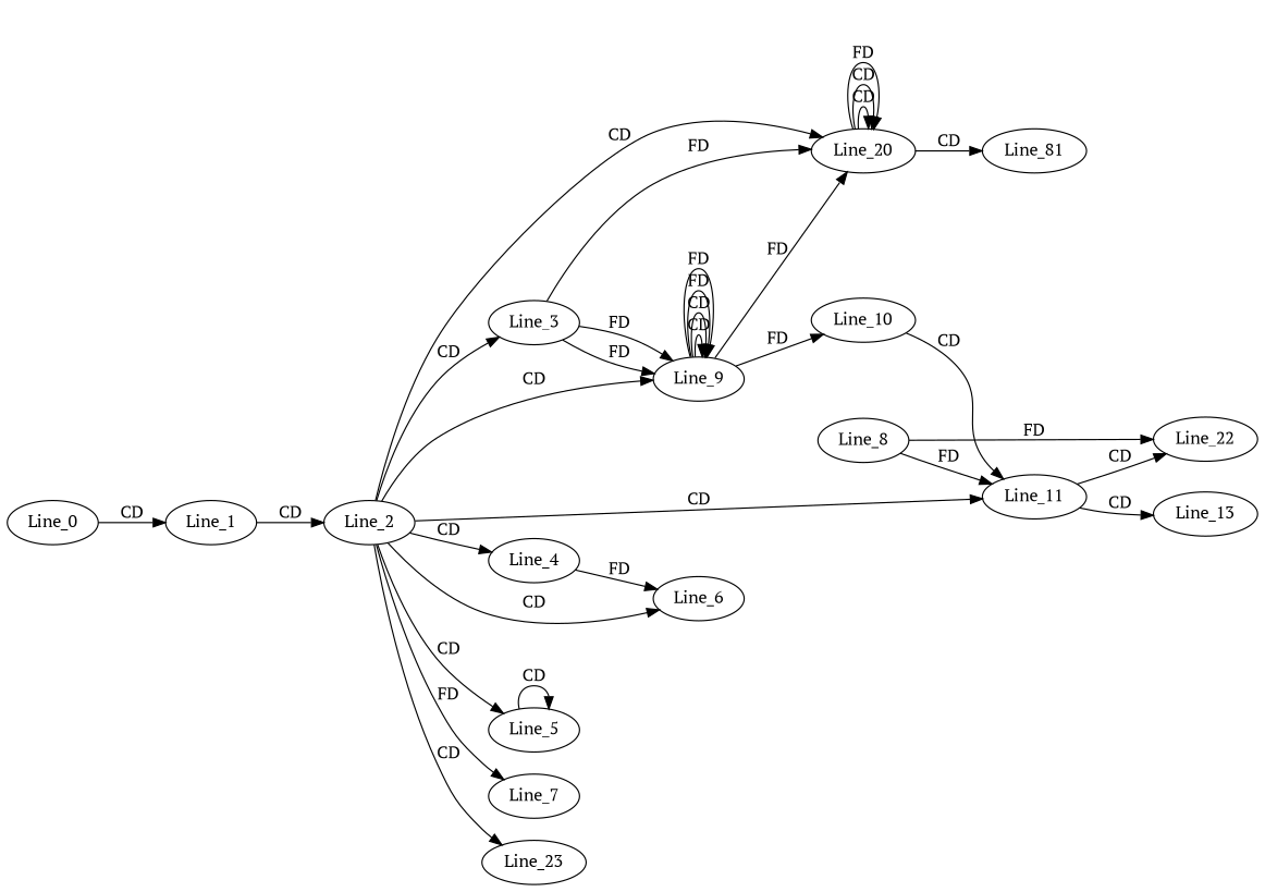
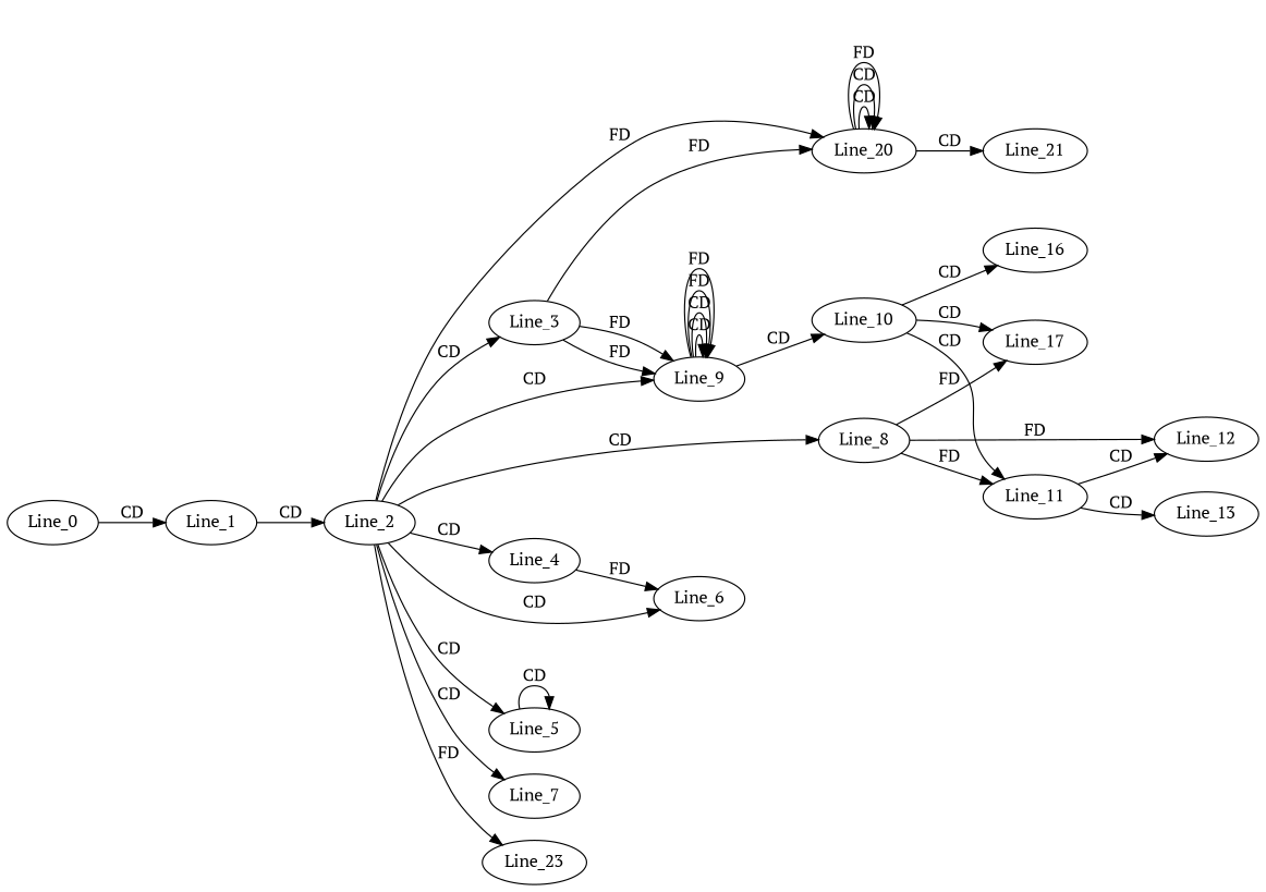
  digraph {
    fontname="PT Serif"
    rankdir=LR
    node [fontname="PT Serif"]
    edge [fontname="PT Serif"]
    Line_0
    Line_1
    Line_2
    Line_3
    Line_4
    Line_5
    Line_6
    Line_7
    Line_8
    Line_9
    Line_20
    Line_23
    Line_11
-   Line_12 [label=Line_22]
+   Line_12
+   Line_17
    Line_10
-   Line_21 [label=Line_81]
+   Line_21
    Line_13
+   Line_16
    Line_0 -> Line_1 [label=CD]
    Line_1 -> Line_2 [label=CD]
    Line_2 -> Line_3 [label=CD]
    Line_2 -> Line_4 [label=CD]
    Line_2 -> Line_5 [label=CD]
    Line_2 -> Line_6 [label=CD]
-   Line_2 -> Line_7 [label=FD]
-   Line_2 -> Line_11 [label=CD]
+   Line_2 -> Line_7 [label=CD]
+   Line_2 -> Line_8 [label=CD]
    Line_2 -> Line_9 [label=CD]
-   Line_2 -> Line_20 [label=CD]
-   Line_2 -> Line_23 [label=CD]
+   Line_2 -> Line_20 [label=FD]
+   Line_2 -> Line_23 [label=FD]
    Line_3 -> Line_9 [label=FD]
    Line_3 -> Line_9 [label=FD]
    Line_3 -> Line_20 [label=FD]
    Line_4 -> Line_6 [label=FD]
    Line_5 -> Line_5 [label=CD]
    Line_8 -> Line_11 [label=FD]
    Line_8 -> Line_12 [label=FD]
+   Line_8 -> Line_17 [label=FD]
    Line_9 -> Line_9 [label=CD]
    Line_9 -> Line_9 [label=CD]
    Line_9 -> Line_9 [label=FD]
    Line_9 -> Line_9 [label=FD]
-   Line_9 -> Line_20 [label=FD]
-   Line_9 -> Line_10 [label=FD]
+   Line_9 -> Line_10 [label=CD]
    Line_20 -> Line_20 [label=CD]
    Line_20 -> Line_20 [label=CD]
    Line_20 -> Line_20 [label=FD]
    Line_20 -> Line_21 [label=CD]
    Line_11 -> Line_12 [label=CD]
    Line_11 -> Line_13 [label=CD]
    Line_10 -> Line_11 [label=CD]
+   Line_10 -> Line_17 [label=CD]
+   Line_10 -> Line_16 [label=CD]
  }
